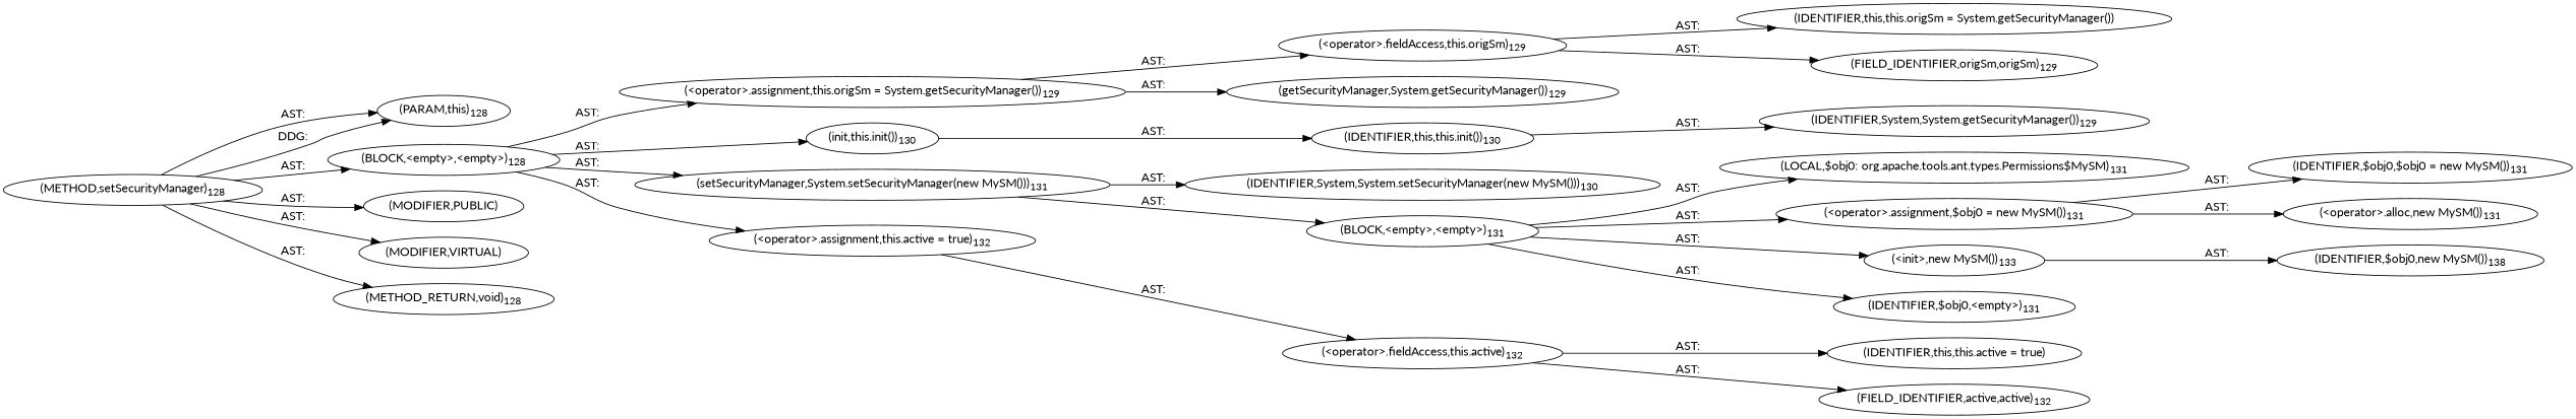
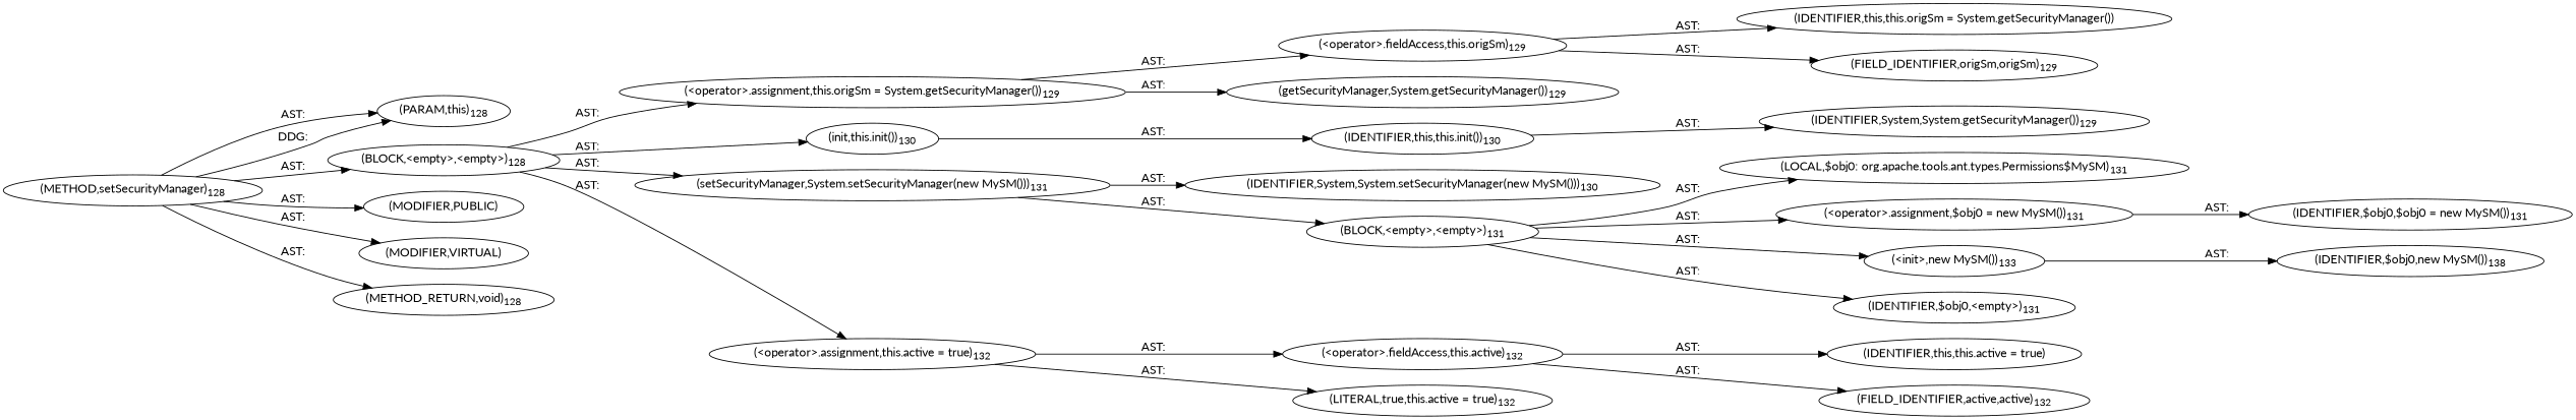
  digraph {
    fontname=Lato
    rankdir=LR
    node [fontname=Lato]
    edge [fontname=Lato]
    n1 [label=<(METHOD,setSecurityManager)<SUB>128</SUB>>]
    n2 [label=<(PARAM,this)<SUB>128</SUB>>]
    n3 [label=<(BLOCK,&lt;empty&gt;,&lt;empty&gt;)<SUB>128</SUB>>]
    n4 [label=<(MODIFIER,PUBLIC)>]
    n5 [label=<(MODIFIER,VIRTUAL)>]
    n6 [label=<(METHOD_RETURN,void)<SUB>128</SUB>>]
    n7 [label=<(&lt;operator&gt;.assignment,this.origSm = System.getSecurityManager())<SUB>129</SUB>>]
    n8 [label=<(init,this.init())<SUB>130</SUB>>]
    n9 [label=<(setSecurityManager,System.setSecurityManager(new MySM()))<SUB>131</SUB>>]
    n10 [label=<(&lt;operator&gt;.assignment,this.active = true)<SUB>132</SUB>>]
    n11 [label=<(&lt;operator&gt;.fieldAccess,this.origSm)<SUB>129</SUB>>]
    n12 [label=<(getSecurityManager,System.getSecurityManager())<SUB>129</SUB>>]
    n13 [label=<(IDENTIFIER,this,this.init())<SUB>130</SUB>>]
    n14 [label=<(IDENTIFIER,System,System.setSecurityManager(new MySM()))<SUB>130</SUB>>]
    n15 [label=<(BLOCK,&lt;empty&gt;,&lt;empty&gt;)<SUB>131</SUB>>]
    n16 [label=<(&lt;operator&gt;.fieldAccess,this.active)<SUB>132</SUB>>]
+   n17 [label=<(LITERAL,true,this.active = true)<SUB>132</SUB>>]
    n18 [label=<(IDENTIFIER,this,this.origSm = System.getSecurityManager())>]
    n19 [label=<(FIELD_IDENTIFIER,origSm,origSm)<SUB>129</SUB>>]
    n20 [label=<(IDENTIFIER,System,System.getSecurityManager())<SUB>129</SUB>>]
    n21 [label=<(LOCAL,$obj0: org.apache.tools.ant.types.Permissions$MySM)<SUB>131</SUB>>]
    n22 [label=<(&lt;operator&gt;.assignment,$obj0 = new MySM())<SUB>131</SUB>>]
    n23 [label=<(&lt;init&gt;,new MySM())<SUB>133</SUB>>]
    n24 [label=<(IDENTIFIER,$obj0,&lt;empty&gt;)<SUB>131</SUB>>]
    n25 [label=<(IDENTIFIER,$obj0,$obj0 = new MySM())<SUB>131</SUB>>]
-   n26 [label=<(&lt;operator&gt;.alloc,new MySM())<SUB>131</SUB>>]
    n27 [label=<(IDENTIFIER,$obj0,new MySM())<SUB>138</SUB>>]
    n28 [label=<(IDENTIFIER,this,this.active = true)>]
    n29 [label=<(FIELD_IDENTIFIER,active,active)<SUB>132</SUB>>]
    n1 -> n2 [label="AST: "]
    n1 -> n2 [label="DDG: "]
    n1 -> n3 [label="AST: "]
    n1 -> n4 [label="AST: "]
    n1 -> n5 [label="AST: "]
    n1 -> n6 [label="AST: "]
    n3 -> n7 [label="AST: "]
    n3 -> n8 [label="AST: "]
    n3 -> n9 [label="AST: "]
    n3 -> n10 [label="AST: "]
    n7 -> n11 [label="AST: "]
    n7 -> n12 [label="AST: "]
    n8 -> n13 [label="AST: "]
    n9 -> n14 [label="AST: "]
    n9 -> n15 [label="AST: "]
    n10 -> n16 [label="AST: "]
+   n10 -> n17 [label="AST: "]
    n11 -> n18 [label="AST: "]
    n11 -> n19 [label="AST: "]
    n13 -> n20 [label="AST: "]
    n15 -> n21 [label="AST: "]
    n15 -> n22 [label="AST: "]
    n15 -> n23 [label="AST: "]
    n15 -> n24 [label="AST: "]
    n16 -> n28 [label="AST: "]
    n16 -> n29 [label="AST: "]
    n22 -> n25 [label="AST: "]
-   n22 -> n26 [label="AST: "]
    n23 -> n27 [label="AST: "]
  }
